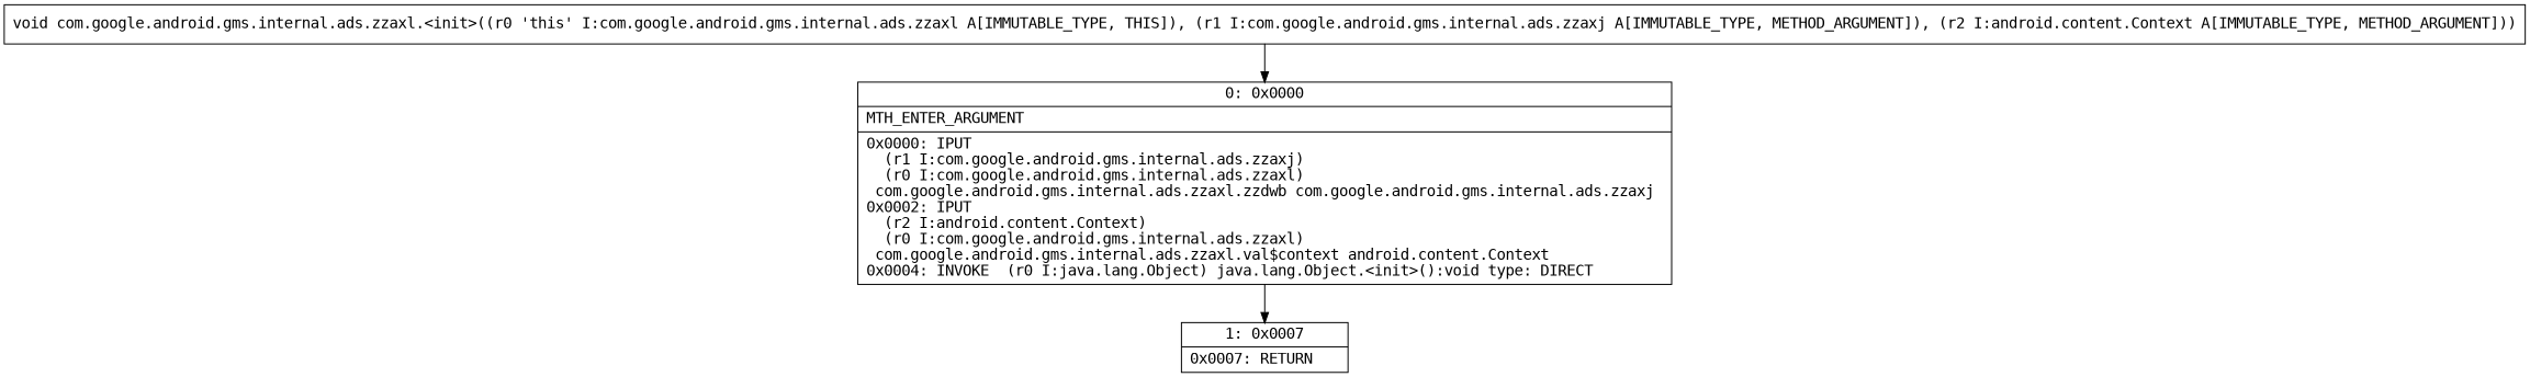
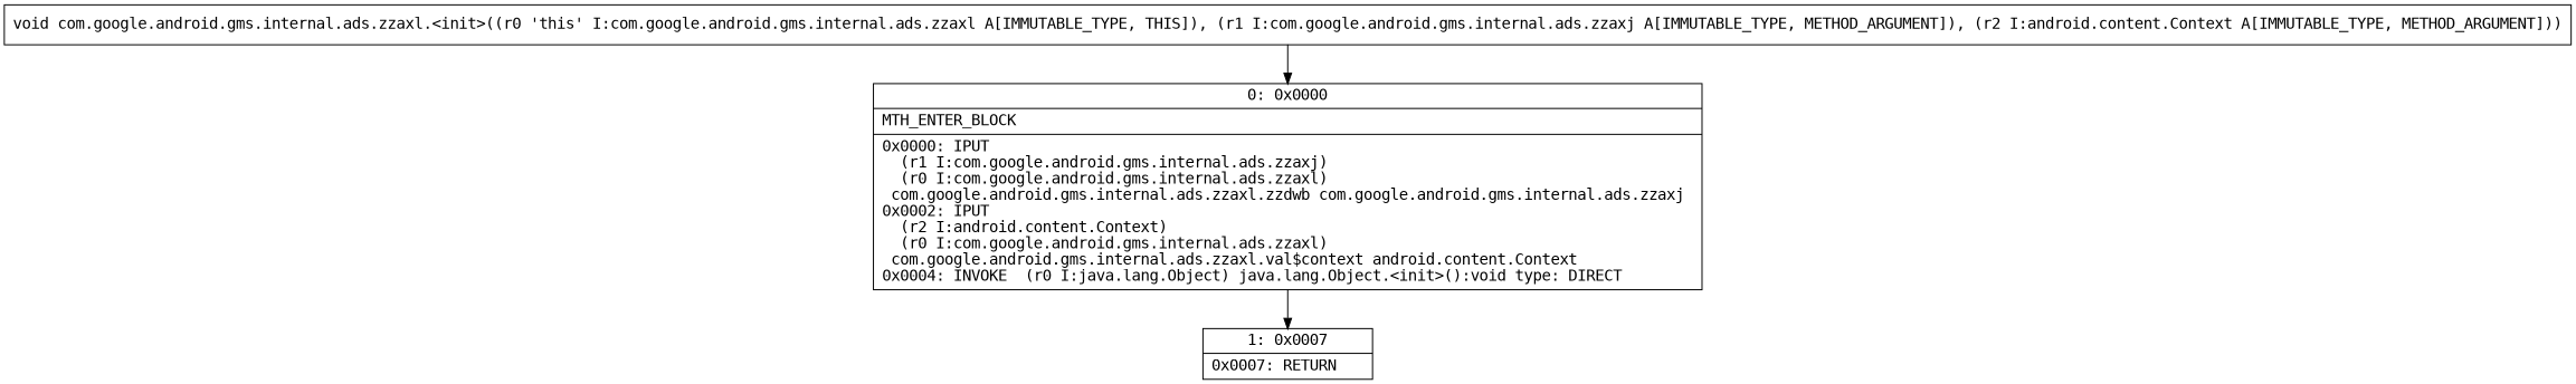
  digraph {
    fontname="DejaVu Sans Mono"
    node [shape=record fontname="DejaVu Sans Mono"]
    edge [fontname="DejaVu Sans Mono"]
-   n1 [label="{0\:\ 0x0000|MTH_ENTER_ARGUMENT\l|0x0000: IPUT  \l  (r1 I:com.google.android.gms.internal.ads.zzaxj)\l  (r0 I:com.google.android.gms.internal.ads.zzaxl)\l com.google.android.gms.internal.ads.zzaxl.zzdwb com.google.android.gms.internal.ads.zzaxj \l0x0002: IPUT  \l  (r2 I:android.content.Context)\l  (r0 I:com.google.android.gms.internal.ads.zzaxl)\l com.google.android.gms.internal.ads.zzaxl.val$context android.content.Context \l0x0004: INVOKE  (r0 I:java.lang.Object) java.lang.Object.\<init\>():void type: DIRECT \l}"]
+   n1 [label="{0\:\ 0x0000|MTH_ENTER_BLOCK\l|0x0000: IPUT  \l  (r1 I:com.google.android.gms.internal.ads.zzaxj)\l  (r0 I:com.google.android.gms.internal.ads.zzaxl)\l com.google.android.gms.internal.ads.zzaxl.zzdwb com.google.android.gms.internal.ads.zzaxj \l0x0002: IPUT  \l  (r2 I:android.content.Context)\l  (r0 I:com.google.android.gms.internal.ads.zzaxl)\l com.google.android.gms.internal.ads.zzaxl.val$context android.content.Context \l0x0004: INVOKE  (r0 I:java.lang.Object) java.lang.Object.\<init\>():void type: DIRECT \l}"]
    n2 [label="{1\:\ 0x0007|0x0007: RETURN   \l}"]
    n3 [label="{void com.google.android.gms.internal.ads.zzaxl.\<init\>((r0 'this' I:com.google.android.gms.internal.ads.zzaxl A[IMMUTABLE_TYPE, THIS]), (r1 I:com.google.android.gms.internal.ads.zzaxj A[IMMUTABLE_TYPE, METHOD_ARGUMENT]), (r2 I:android.content.Context A[IMMUTABLE_TYPE, METHOD_ARGUMENT])) }"]
    n1 -> n2
    n3 -> n1
  }
